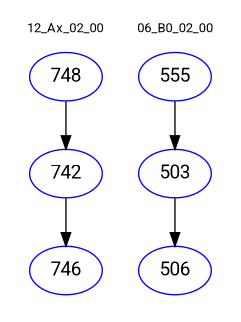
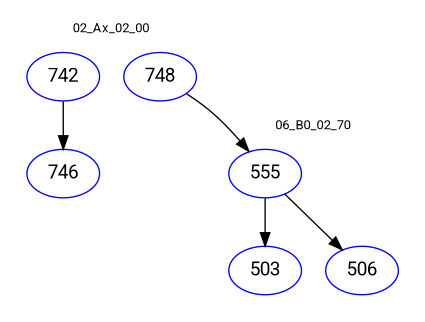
  digraph {
    fontname=Roboto
    node [color=blue fontname=Roboto]
    edge [color=black fontname=Roboto]
    n1 [label=748]
    n2 [label=742]
    n3 [label=746]
    n4 [label=555]
    n5 [label=503]
    n6 [label=506]
    subgraph cluster_1 {
      color=white
      fontsize=10
-     label="12_Ax_02_00"
+     label="02_Ax_02_00"
      n1
      n2
      n3
    }
    subgraph cluster_2 {
      color=white
      fontsize=10
-     label="06_B0_02_00"
+     label="06_B0_02_70"
      n4
      n5
      n6
    }
-   n1 -> n2
+   n1 -> n4
    n2 -> n3
    n4 -> n5
-   n5 -> n6
+   n4 -> n6
  }
